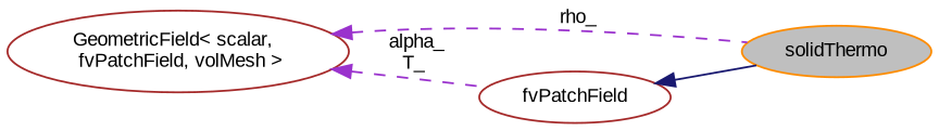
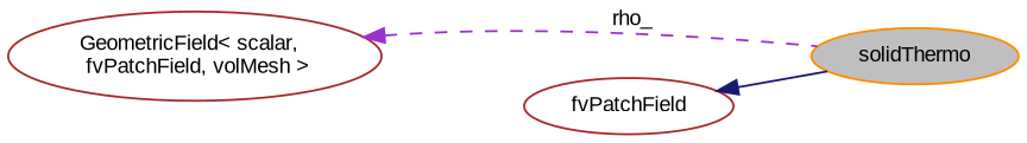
  digraph {
    fontname="Liberation Sans"
    rankdir=LR
    node [color=brown fontname="Liberation Sans" fontsize=10 shape=ellipse]
    edge [color=darkorchid3 dir=back fontname="Liberation Sans" fontsize=10 labelfontname=FreeSans labelfontsize=10 style=dashed]
    n1 [color=darkorange fillcolor=grey75 fontcolor=black height=0.2 label=solidThermo style=filled width=0.4]
    n2 [height=0.2 label=fvPatchField width=0.4]
    n3 [height=0.2 label="GeometricField\< scalar,\l fvPatchField, volMesh \>" width=0.4]
    n2 -> n1 [color=midnightblue style=solid]
    n3 -> n1 [label=" rho_"]
-   n3 -> n2 [label=" alpha_\nT_"]
  }
